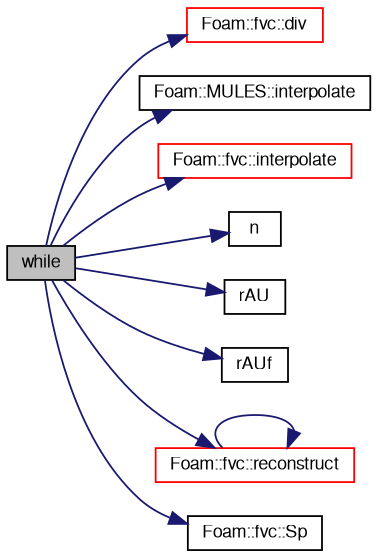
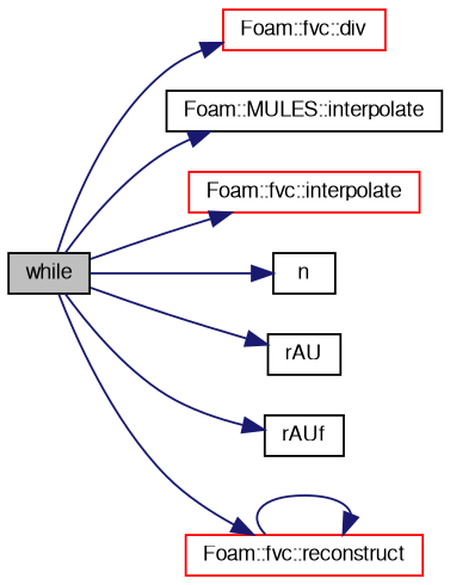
  digraph {
    rankdir=LR
    node [color=black fontname=FreeSans fontsize=10 shape=record]
    edge [color=midnightblue fontname=FreeSans fontsize=10 labelfontname=FreeSans labelfontsize=10 style=solid]
    n1 [fillcolor=grey75 fontcolor=black height=0.2 label=while style=filled width=0.4]
    n2 [color=red height=0.2 label="Foam::fvc::div" width=0.4]
    n3 [height=0.2 label="Foam::MULES::interpolate" width=0.4]
    n4 [color=red height=0.2 label="Foam::fvc::interpolate" width=0.4]
    n5 [height=0.2 label=n width=0.4]
    n6 [height=0.2 label=rAU width=0.4]
    n7 [height=0.2 label=rAUf width=0.4]
    n8 [color=red height=0.2 label="Foam::fvc::reconstruct" width=0.4]
-   n9 [height=0.2 label="Foam::fvc::Sp" width=0.4]
    n1 -> n2
    n1 -> n3
    n1 -> n4
    n1 -> n5
    n1 -> n6
    n1 -> n7
    n1 -> n8
-   n1 -> n9
    n8 -> n8
  }
